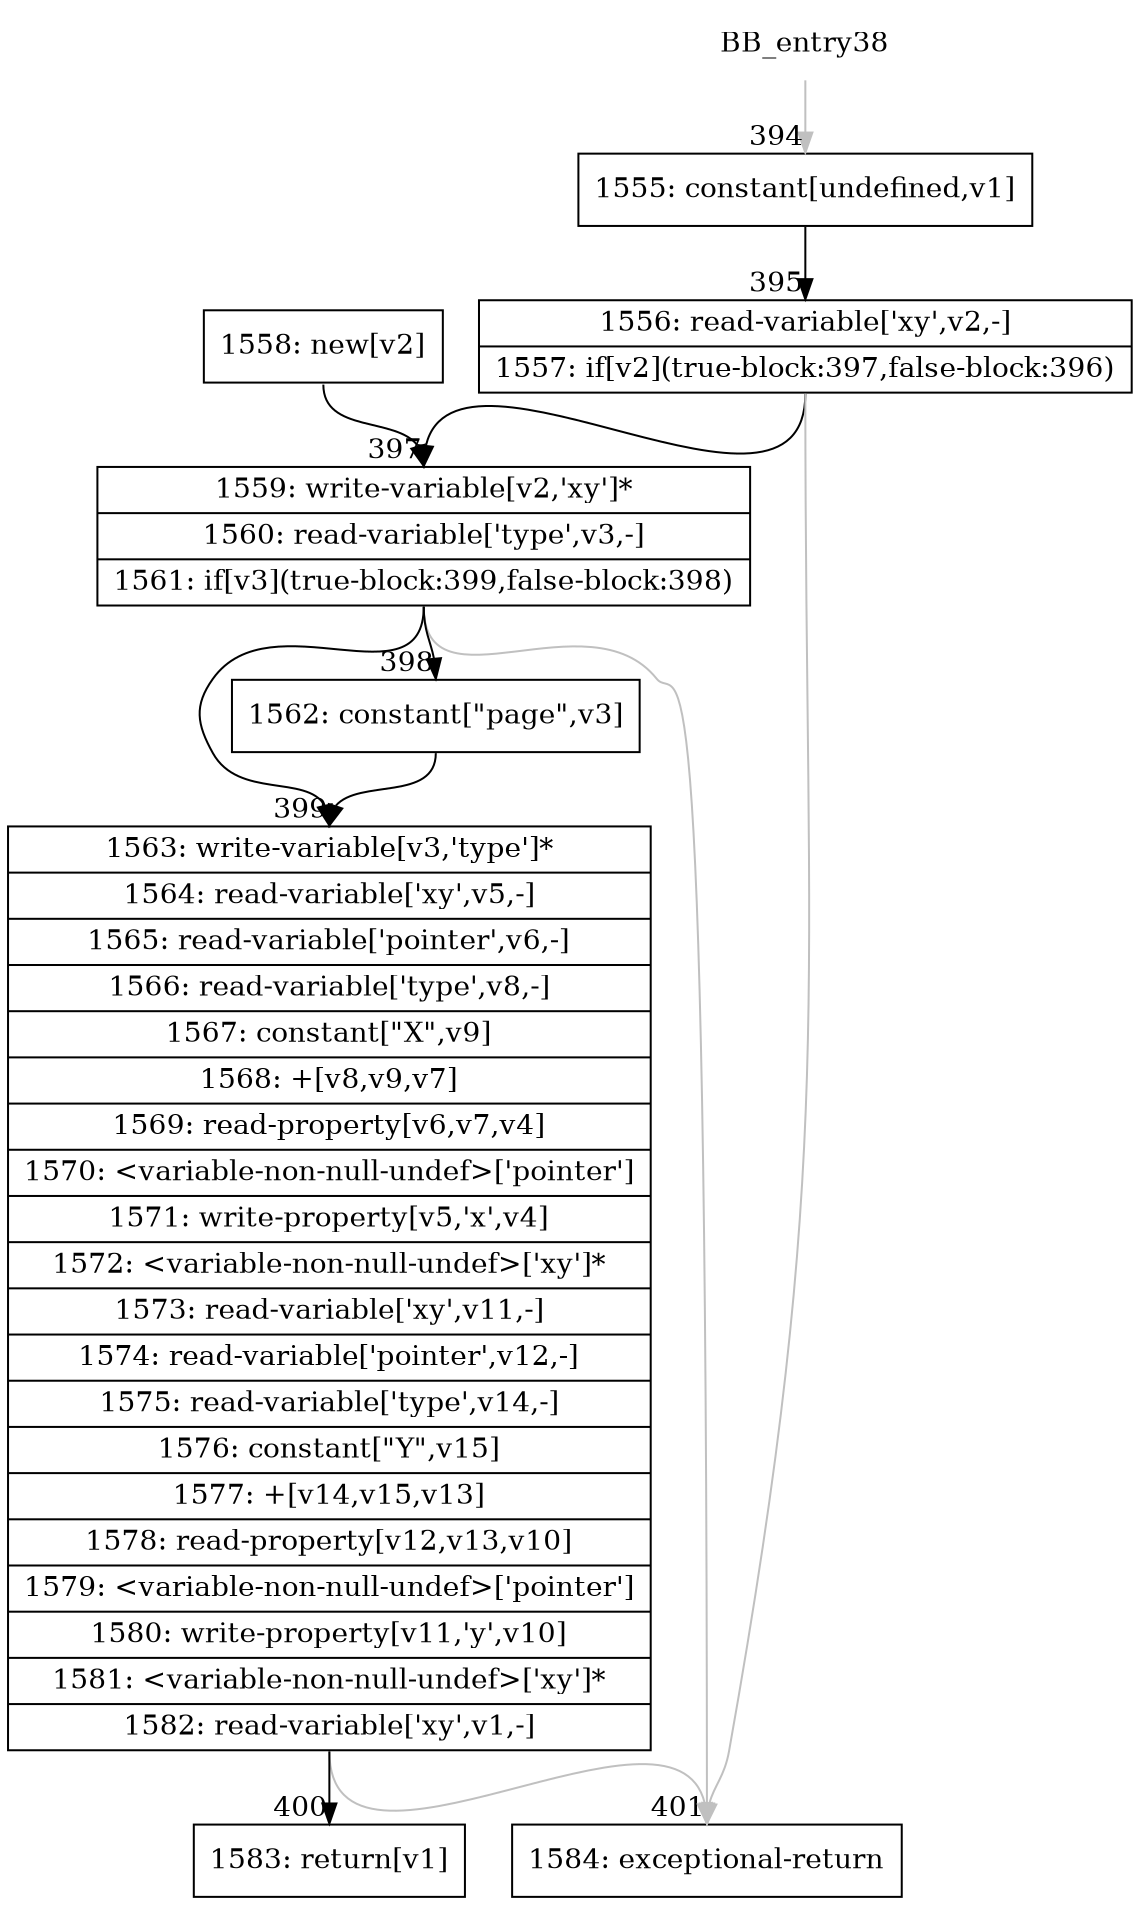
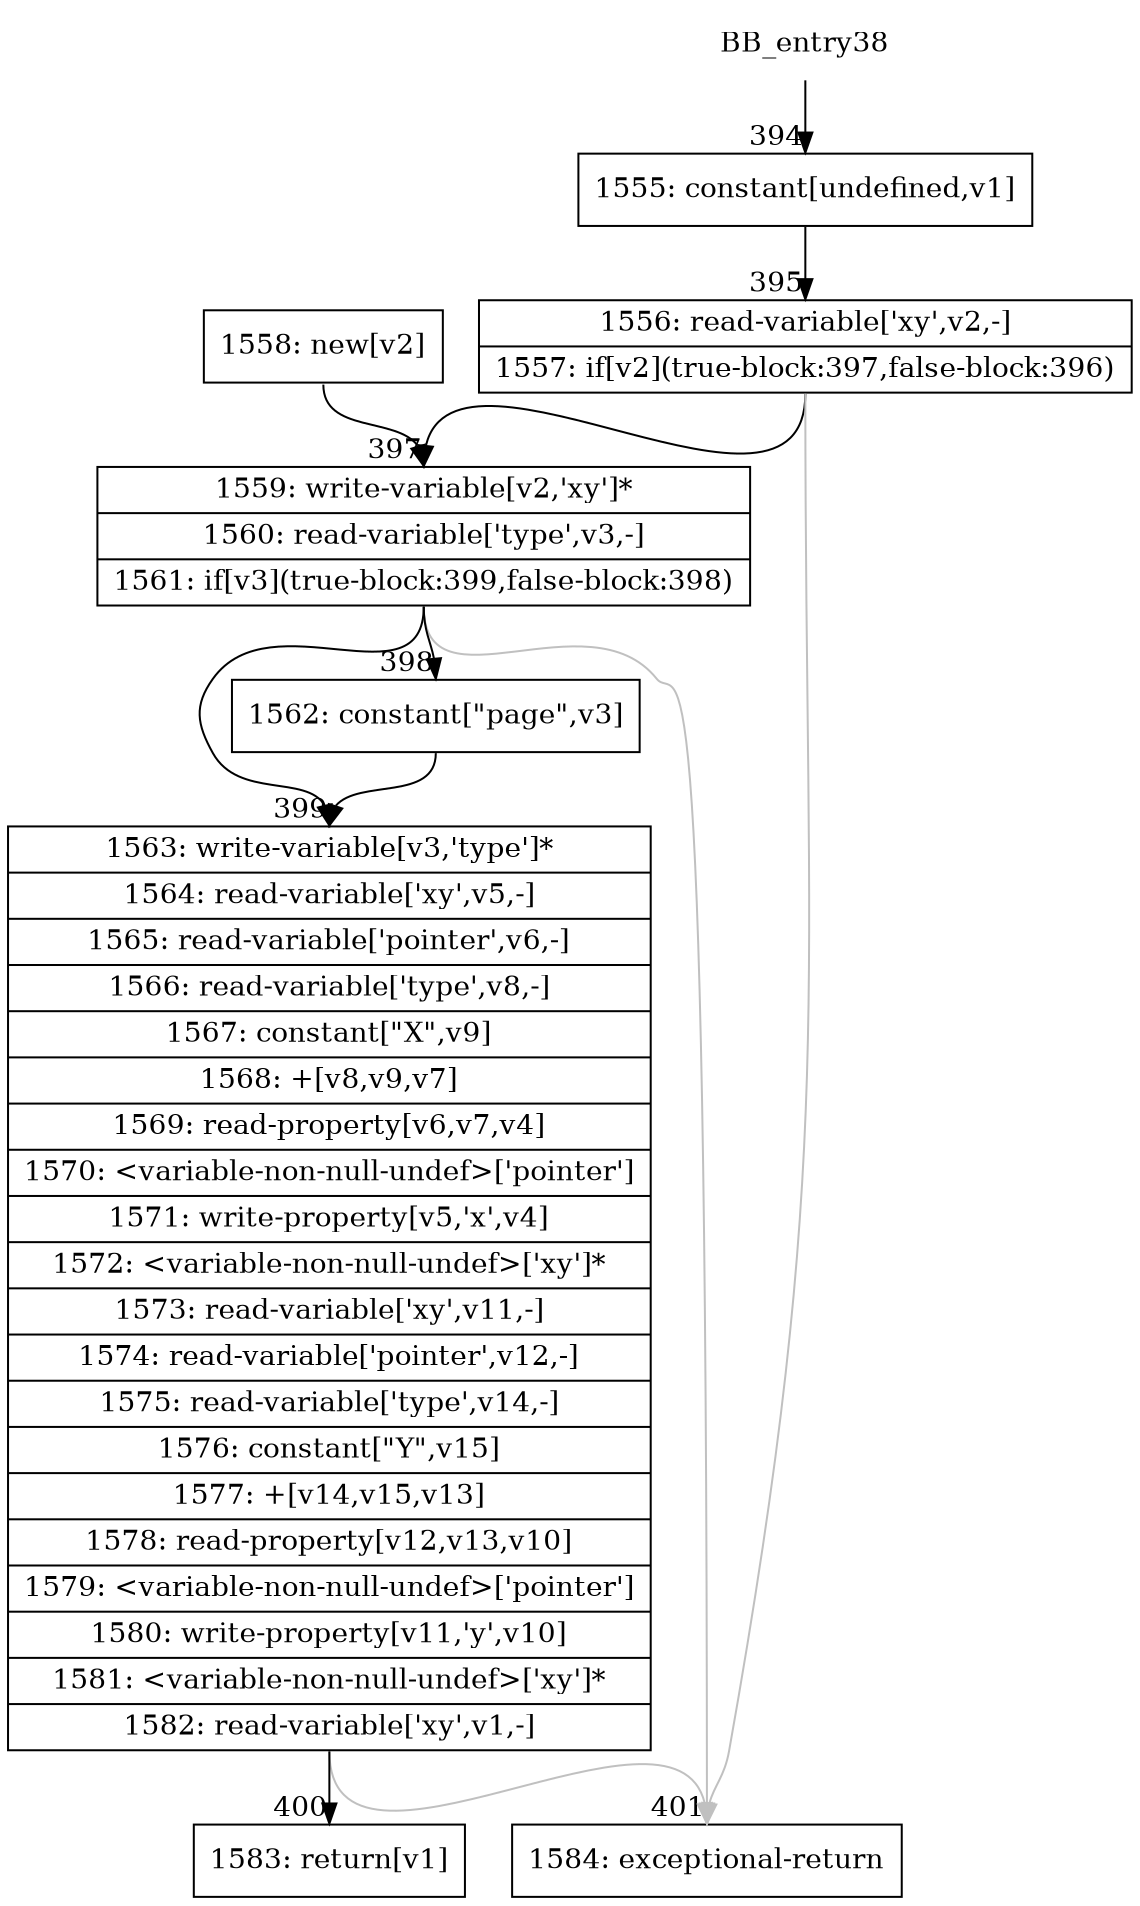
  digraph {
    rankdir=TD
    node [shape=record]
    edge [headport=n tailport=s]
    n1 [label=BB_entry38 shape=none]
    n2 [label="{1555: constant[undefined,v1]}"]
    n3 [label="{1556: read-variable['xy',v2,-]|1557: if[v2](true-block:397,false-block:396)}"]
    n4 [label="{1559: write-variable[v2,'xy']*|1560: read-variable['type',v3,-]|1561: if[v3](true-block:399,false-block:398)}"]
    n5 [label="{1584: exceptional-return}"]
    n6 [label="{1563: write-variable[v3,'type']*|1564: read-variable['xy',v5,-]|1565: read-variable['pointer',v6,-]|1566: read-variable['type',v8,-]|1567: constant[\"X\",v9]|1568: +[v8,v9,v7]|1569: read-property[v6,v7,v4]|1570: \<variable-non-null-undef\>['pointer']|1571: write-property[v5,'x',v4]|1572: \<variable-non-null-undef\>['xy']*|1573: read-variable['xy',v11,-]|1574: read-variable['pointer',v12,-]|1575: read-variable['type',v14,-]|1576: constant[\"Y\",v15]|1577: +[v14,v15,v13]|1578: read-property[v12,v13,v10]|1579: \<variable-non-null-undef\>['pointer']|1580: write-property[v11,'y',v10]|1581: \<variable-non-null-undef\>['xy']*|1582: read-variable['xy',v1,-]}"]
    n7 [label="{1562: constant[\"page\",v3]}"]
    n8 [label="{1558: new[v2]}"]
    n9 [label="{1583: return[v1]}"]
-   n1 -> n2 [headlabel="    394" color=gray]
+   n1 -> n2 [headlabel="    394"]
    n2 -> n3 [headlabel="      395"]
    n3 -> n4 [headlabel="      397"]
    n3 -> n5 [color=gray headlabel="      401"]
    n4 -> n5 [color=gray]
    n4 -> n6 [headlabel="      399"]
    n4 -> n7 [headlabel="      398"]
    n6 -> n5 [color=gray]
    n6 -> n9 [headlabel="      400"]
    n7 -> n6
    n8 -> n4
  }
